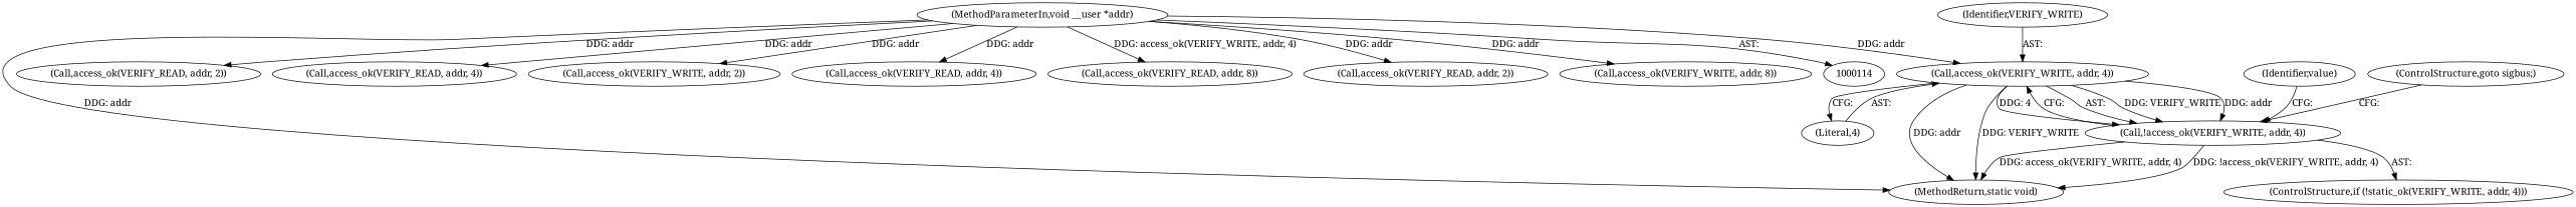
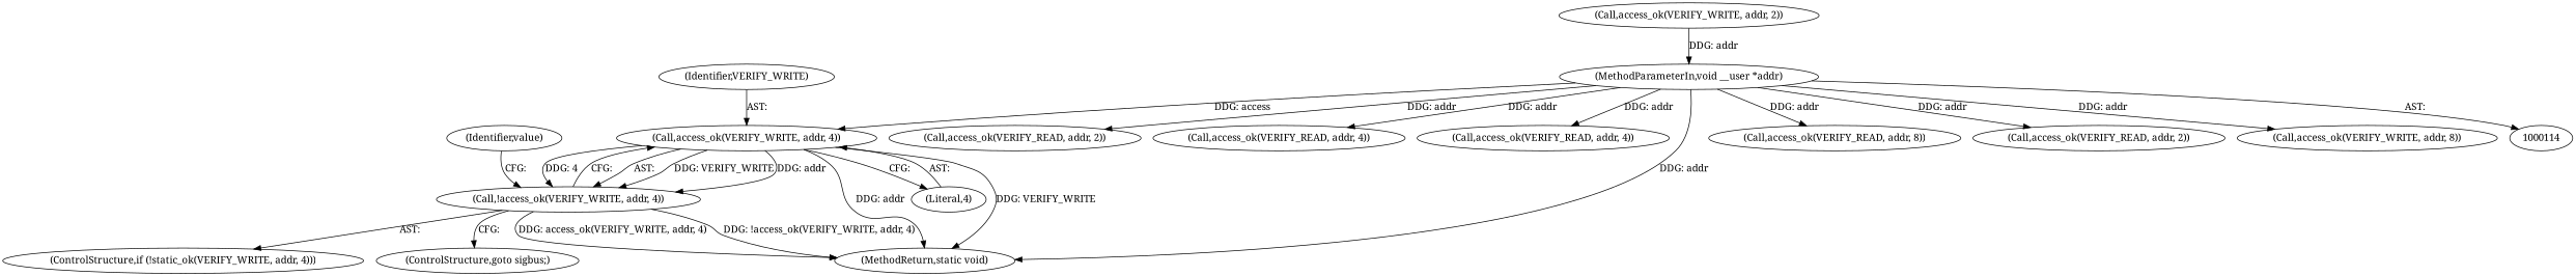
  digraph {
    fontname="Noto Serif"
    node [fontname="Noto Serif"]
    edge [fontname="Noto Serif"]
    n1 [label="(Call,access_ok(VERIFY_WRITE, addr, 4))"]
    n2 [label="(Call,!access_ok(VERIFY_WRITE, addr, 4))"]
    n3 [label="(Literal,4)"]
    n4 [label="(MethodReturn,static void)"]
    n5 [label="(ControlStructure,if (!static_ok(VERIFY_WRITE, addr, 4)))"]
    n6 [label="(MethodParameterIn,void __user *addr)"]
    n7 [label="(Call,access_ok(VERIFY_READ, addr, 2))"]
    n8 [label="(Call,access_ok(VERIFY_READ, addr, 4))"]
    n9 [label="(Call,access_ok(VERIFY_WRITE, addr, 2))"]
    n10 [label="(Call,access_ok(VERIFY_READ, addr, 4))"]
    n11 [label="(Call,access_ok(VERIFY_READ, addr, 8))"]
    n12 [label="(Call,access_ok(VERIFY_READ, addr, 2))"]
    n13 [label="(Call,access_ok(VERIFY_WRITE, addr, 8))"]
    1000114
    n15 [label="(Identifier,value)"]
    n16 [label="(Identifier,VERIFY_WRITE)"]
    n17 [label="(ControlStructure,goto sigbus;)"]
    n1 -> n2 [label="AST: "]
    n1 -> n2 [label="DDG: VERIFY_WRITE"]
    n1 -> n2 [label="DDG: addr"]
    n1 -> n2 [label="DDG: 4"]
    n1 -> n3 [label="CFG: "]
    n1 -> n4 [label="DDG: addr"]
    n1 -> n4 [label="DDG: VERIFY_WRITE"]
    n2 -> n1 [label="CFG: "]
    n2 -> n4 [label="DDG: access_ok(VERIFY_WRITE, addr, 4)"]
    n2 -> n4 [label="DDG: !access_ok(VERIFY_WRITE, addr, 4)"]
    n2 -> n5 [label="AST: "]
    n3 -> n1 [label="AST: "]
-   n6 -> n1 [label="DDG: addr"]
+   n6 -> n1 [label="DDG: access"]
    n6 -> n4 [label="DDG: addr"]
    n6 -> n7 [label="DDG: addr"]
    n6 -> n8 [label="DDG: addr"]
-   n6 -> n9 [label="DDG: addr"]
+   n9 -> n6 [label="DDG: addr"]
    n6 -> n10 [label="DDG: addr"]
-   n6 -> n11 [label="DDG: access_ok(VERIFY_WRITE, addr, 4)"]
+   n6 -> n11 [label="DDG: addr"]
    n6 -> n12 [label="DDG: addr"]
    n6 -> n13 [label="DDG: addr"]
    n6 -> 1000114 [label="AST: "]
    n15 -> n2 [label="CFG: "]
    n16 -> n1 [label="AST: "]
-   n17 -> n2 [label="CFG: "]
+   n2 -> n17 [label="CFG: "]
  }
